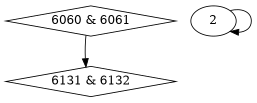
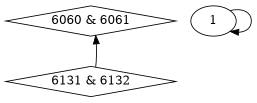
  digraph {
    node [shape=diamond]
    n1 [label="6060 & 6061"]
    n2 [label="6131 & 6132"]
-   2 [shape=""]
-   n1 -> n2
+   2 [label=1 shape=""]
+   n2 -> n1
    2 -> 2
  }
